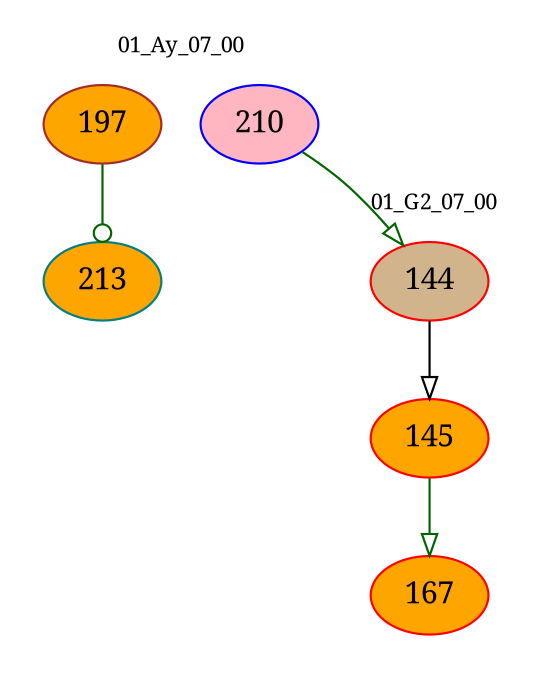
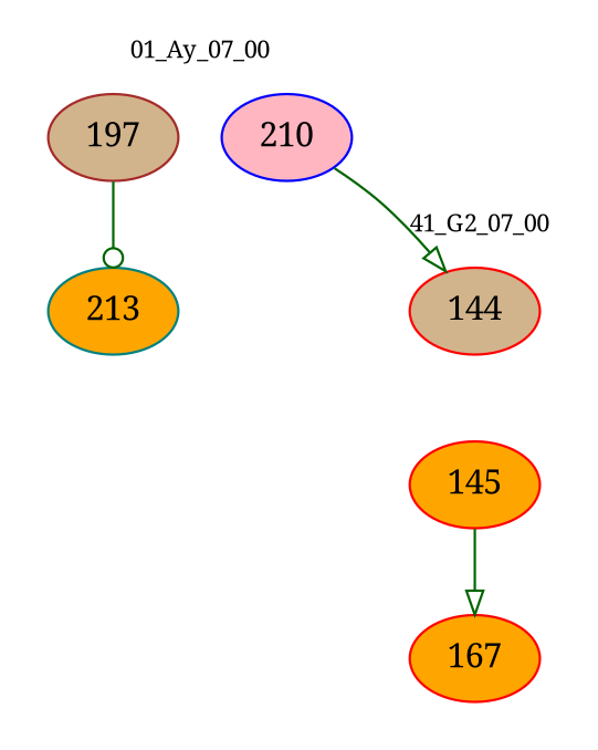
  digraph {
    fontname="Noto Serif"
    node [color=red fillcolor=orange fontname="Noto Serif" style=filled]
    edge [arrowhead=onormal color=darkgreen fontname="Noto Serif"]
    n1 [color=blue fillcolor=lightpink label=210]
-   n2 [color=brown label=197]
+   n2 [color=brown fillcolor=tan label=197]
    n3 [color=teal label=213]
    n4 [fillcolor=tan label=144]
    n5 [label=145]
    n6 [label=167]
    subgraph cluster_1 {
      color=white
      fontsize=10
      label="01_Ay_07_00"
      n1
      n2
      n3
    }
    subgraph cluster_2 {
      color=white
      fontsize=10
-     label="01_G2_07_00"
+     label="41_G2_07_00"
      n4
      n5
      n6
    }
    n1 -> n4
    n2 -> n3 [arrowhead=odot]
-   n4 -> n5 [color=black]
    n5 -> n6
  }
